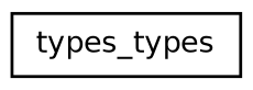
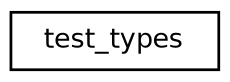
  digraph {
    rankdir=LR
    fontname="DejaVu Sans"
-   n1 [color=black fillcolor=white fontname="DejaVu Sans" fontsize=10 height=0.2 label=types_types shape=record style=filled width=0.4]
+   n1 [color=black fillcolor=white fontname="DejaVu Sans" fontsize=10 height=0.2 label=test_types shape=record style=filled width=0.4]
  }
